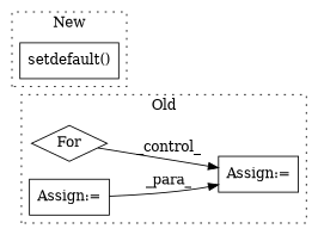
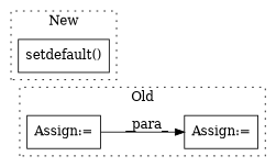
  digraph {
    rankdir=LR
    node [a=68 l=3 shape=box]
-   n1 [a=107 l="4,14" label=For s="2149,2227" shape=diamond]
    n2 [label="Assign:=" s=2331]
    n3 [label="Assign:=" s=2084]
    n4 [a=75 l="57,14" label="setdefault()" s="1823,1912"]
    subgraph cluster_1 {
      label=Old
      style=dotted
-     n1
      n2
      n3
    }
    subgraph cluster_2 {
      label=New
      style=dotted
      n4
    }
-   n1 -> n2 [label=_control_]
    n3 -> n2 [label=_para_]
  }
